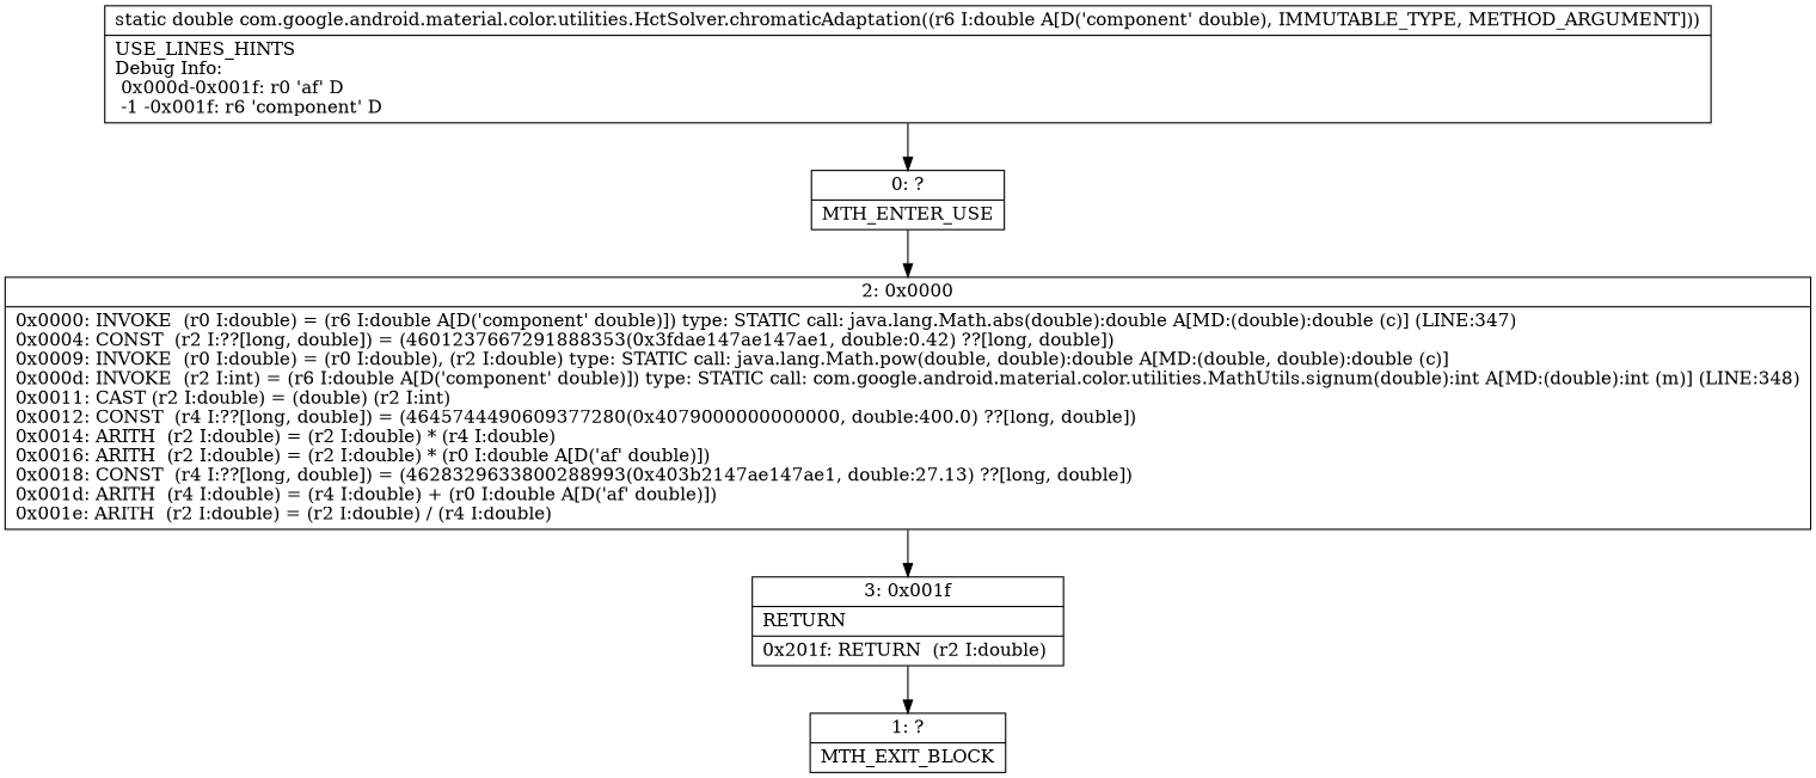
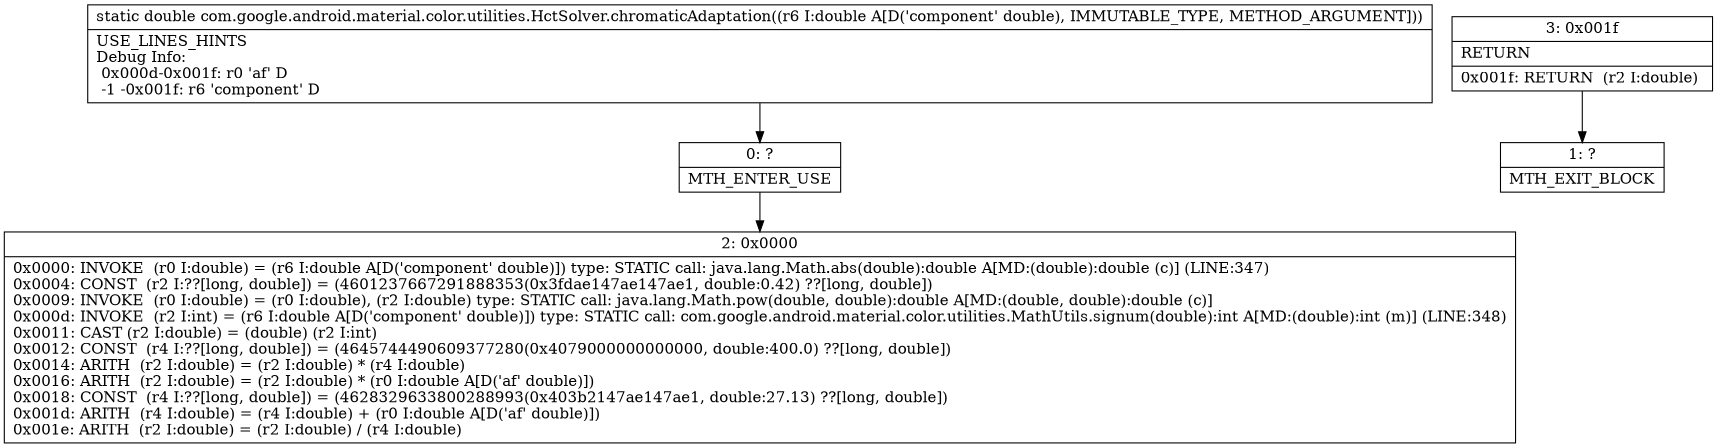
  digraph {
    node [shape=record]
    n1 [label="{0\:\ ?|MTH_ENTER_USE\l}"]
    n2 [label="{2\:\ 0x0000|0x0000: INVOKE  (r0 I:double) = (r6 I:double A[D('component' double)]) type: STATIC call: java.lang.Math.abs(double):double A[MD:(double):double (c)] (LINE:347)\l0x0004: CONST  (r2 I:??[long, double]) = (4601237667291888353(0x3fdae147ae147ae1, double:0.42) ??[long, double]) \l0x0009: INVOKE  (r0 I:double) = (r0 I:double), (r2 I:double) type: STATIC call: java.lang.Math.pow(double, double):double A[MD:(double, double):double (c)]\l0x000d: INVOKE  (r2 I:int) = (r6 I:double A[D('component' double)]) type: STATIC call: com.google.android.material.color.utilities.MathUtils.signum(double):int A[MD:(double):int (m)] (LINE:348)\l0x0011: CAST (r2 I:double) = (double) (r2 I:int) \l0x0012: CONST  (r4 I:??[long, double]) = (4645744490609377280(0x4079000000000000, double:400.0) ??[long, double]) \l0x0014: ARITH  (r2 I:double) = (r2 I:double) * (r4 I:double) \l0x0016: ARITH  (r2 I:double) = (r2 I:double) * (r0 I:double A[D('af' double)]) \l0x0018: CONST  (r4 I:??[long, double]) = (4628329633800288993(0x403b2147ae147ae1, double:27.13) ??[long, double]) \l0x001d: ARITH  (r4 I:double) = (r4 I:double) + (r0 I:double A[D('af' double)]) \l0x001e: ARITH  (r2 I:double) = (r2 I:double) \/ (r4 I:double) \l}"]
-   n3 [label="{3\:\ 0x001f|RETURN\l|0x201f: RETURN  (r2 I:double) \l}"]
+   n3 [label="{3\:\ 0x001f|RETURN\l|0x001f: RETURN  (r2 I:double) \l}"]
    n4 [label="{1\:\ ?|MTH_EXIT_BLOCK\l}"]
    n5 [label="{static double com.google.android.material.color.utilities.HctSolver.chromaticAdaptation((r6 I:double A[D('component' double), IMMUTABLE_TYPE, METHOD_ARGUMENT]))  | USE_LINES_HINTS\lDebug Info:\l  0x000d\-0x001f: r0 'af' D\l  \-1 \-0x001f: r6 'component' D\l}"]
    n1 -> n2
-   n2 -> n3
    n3 -> n4
    n5 -> n1
  }
